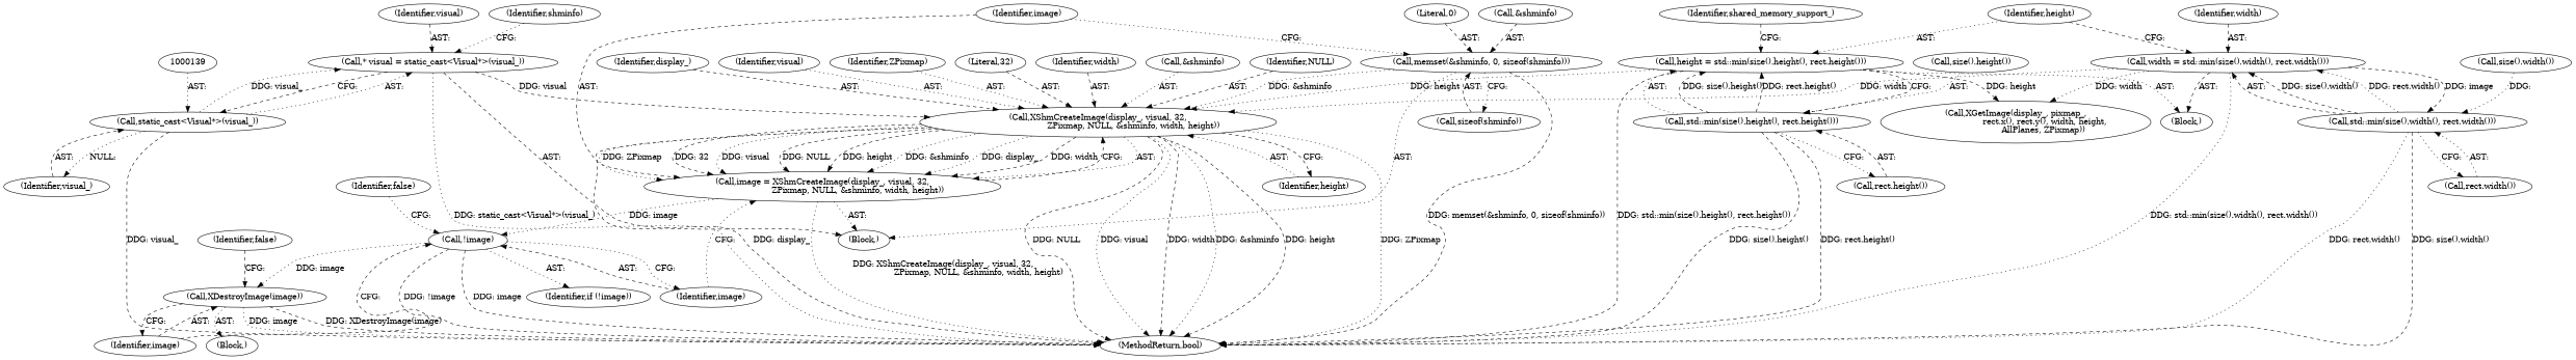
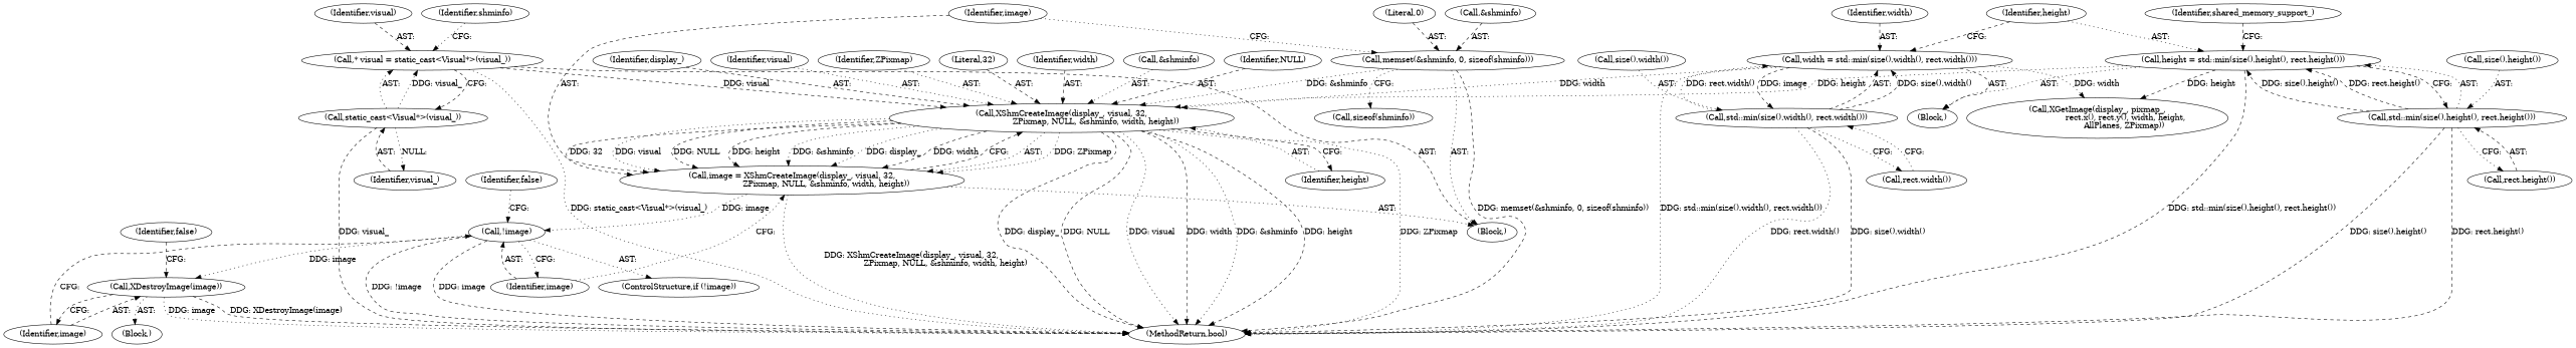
  digraph {
    edge [style=dashed]
    n1 [label="(Call,XShmCreateImage(display_, visual, 32,\n                            ZPixmap, NULL, &shminfo, width, height))"]
    n2 [label="(Call,image = XShmCreateImage(display_, visual, 32,\n                            ZPixmap, NULL, &shminfo, width, height))"]
    n3 [label="(MethodReturn,bool)"]
    n4 [label="(Identifier,height)"]
    n5 [label="(Block,)"]
    n6 [label="(Call,!image)"]
    n7 [label="(Call,* visual = static_cast<Visual*>(visual_))"]
    n8 [label="(Call,static_cast<Visual*>(visual_))"]
    n9 [label="(Identifier,visual_)"]
    n10 [label="(Call,memset(&shminfo, 0, sizeof(shminfo)))"]
    n11 [label="(Call,sizeof(shminfo))"]
    n12 [label="(Call,width = std::min(size().width(), rect.width()))"]
    n13 [label="(Call,std::min(size().width(), rect.width()))"]
    n14 [label="(Block,)"]
    n15 [label="(Call,XGetImage(display_, pixmap_,\n                       rect.x(), rect.y(), width, height,\n                      AllPlanes, ZPixmap))"]
    n16 [label="(Call,rect.width())"]
    n17 [label="(Call,height = std::min(size().height(), rect.height()))"]
    n18 [label="(Call,std::min(size().height(), rect.height()))"]
    n19 [label="(Call,rect.height())"]
    n20 [label="(Call,XDestroyImage(image))"]
-   n21 [label="(Identifier,if (!image))"]
+   n21 [label="(ControlStructure,if (!image))"]
    n22 [label="(Identifier,image)"]
    n23 [label="(Identifier,image)"]
    n24 [label="(Block,)"]
    n25 [label="(Identifier,display_)"]
    n26 [label="(Call,size().width())"]
    n27 [label="(Identifier,visual)"]
    n28 [label="(Identifier,height)"]
    n29 [label="(Identifier,visual)"]
    n30 [label="(Call,size().height())"]
    n31 [label="(Identifier,ZPixmap)"]
    n32 [label="(Identifier,false)"]
    n33 [label="(Literal,32)"]
    n34 [label="(Identifier,width)"]
    n35 [label="(Identifier,width)"]
    n36 [label="(Identifier,shminfo)"]
    n37 [label="(Identifier,shared_memory_support_)"]
    n38 [label="(Identifier,image)"]
    n39 [label="(Call,&shminfo)"]
    n40 [label="(Identifier,NULL)"]
    n41 [label="(Identifier,false)"]
    n42 [label="(Call,&shminfo)"]
    n43 [label="(Literal,0)"]
-   1000139
    n1 -> n2 [label="AST: " style=dotted]
    n1 -> n2 [label="DDG: ZPixmap" style=dotted]
    n1 -> n2 [label="DDG: 32"]
    n1 -> n2 [label="DDG: visual" style=dotted]
    n1 -> n2 [label="DDG: NULL"]
    n1 -> n2 [label="DDG: height"]
    n1 -> n2 [label="DDG: &shminfo" style=dotted]
    n1 -> n2 [label="DDG: display_" style=dotted]
    n1 -> n2 [label="DDG: width"]
    n1 -> n3 [label="DDG: NULL"]
    n1 -> n3 [label="DDG: visual" style=dotted]
    n1 -> n3 [label="DDG: width"]
    n1 -> n3 [label="DDG: &shminfo" style=dotted]
    n1 -> n3 [label="DDG: height"]
    n1 -> n3 [label="DDG: ZPixmap" style=dotted]
    n1 -> n3 [label="DDG: display_"]
    n1 -> n4 [label="CFG: "]
    n2 -> n1 [label="CFG: "]
    n2 -> n3 [label="DDG: XShmCreateImage(display_, visual, 32,\n                            ZPixmap, NULL, &shminfo, width, height)" style=dotted]
    n2 -> n5 [label="AST: " style=dotted]
    n2 -> n6 [label="DDG: image" style=dotted]
    n4 -> n1 [label="AST: " style=dotted]
    n6 -> n3 [label="DDG: !image"]
    n6 -> n3 [label="DDG: image"]
    n6 -> n20 [label="DDG: image" style=dotted]
    n6 -> n21 [label="AST: " style=dotted]
    n6 -> n22 [label="CFG: " style=dotted]
    n7 -> n1 [label="DDG: visual"]
    n7 -> n3 [label="DDG: static_cast<Visual*>(visual_)" style=dotted]
    n7 -> n5 [label="AST: "]
    n7 -> n8 [label="CFG: "]
    n8 -> n3 [label="DDG: visual_"]
    n8 -> n7 [label="AST: " style=dotted]
    n8 -> n7 [label="DDG: visual_" style=dotted]
    n8 -> n9 [label="NULL: " style=dotted]
    n9 -> n8 [label="AST: "]
    n10 -> n1 [label="DDG: &shminfo" style=dotted]
    n10 -> n3 [label="DDG: memset(&shminfo, 0, sizeof(shminfo))"]
    n10 -> n5 [label="AST: " style=dotted]
    n10 -> n11 [label="CFG: " style=dotted]
-   n11 -> n10 [label="AST: "]
    n12 -> n1 [label="DDG: width" style=dotted]
    n12 -> n3 [label="DDG: std::min(size().width(), rect.width())" style=dotted]
    n12 -> n13 [label="DDG: image"]
    n12 -> n14 [label="AST: "]
    n12 -> n15 [label="DDG: width" style=dotted]
    n13 -> n3 [label="DDG: rect.width()" style=dotted]
    n13 -> n3 [label="DDG: size().width()"]
    n13 -> n12 [label="AST: "]
    n13 -> n12 [label="DDG: size().width()"]
    n13 -> n12 [label="DDG: rect.width()" style=dotted]
    n13 -> n16 [label="CFG: " style=dotted]
-   n16 -> n13 [label="AST: " style=dotted]
+   n16 -> n13 [label="CFG: " style=dotted]
    n17 -> n1 [label="DDG: height" style=dotted]
    n17 -> n3 [label="DDG: std::min(size().height(), rect.height())"]
    n17 -> n14 [label="AST: " style=dotted]
    n17 -> n15 [label="DDG: height"]
    n17 -> n18 [label="CFG: "]
    n18 -> n3 [label="DDG: size().height()"]
    n18 -> n3 [label="DDG: rect.height()"]
    n18 -> n17 [label="AST: " style=dotted]
    n18 -> n17 [label="DDG: size().height()"]
    n18 -> n17 [label="DDG: rect.height()"]
    n18 -> n19 [label="CFG: " style=dotted]
    n19 -> n18 [label="AST: "]
    n20 -> n3 [label="DDG: XDestroyImage(image)"]
    n20 -> n3 [label="DDG: image" style=dotted]
    n20 -> n23 [label="CFG: "]
    n20 -> n24 [label="AST: " style=dotted]
    n22 -> n2 [label="CFG: " style=dotted]
    n22 -> n6 [label="AST: "]
    n23 -> n6 [label="CFG: "]
    n23 -> n20 [label="AST: "]
    n25 -> n1 [label="AST: "]
-   n26 -> n13 [label="DDG: " style=dotted]
+   n26 -> n13 [label="AST: " style=dotted]
    n27 -> n7 [label="AST: "]
    n28 -> n12 [label="CFG: "]
    n28 -> n17 [label="AST: " style=dotted]
    n29 -> n1 [label="AST: " style=dotted]
    n30 -> n18 [label="AST: " style=dotted]
    n31 -> n1 [label="AST: " style=dotted]
    n32 -> n6 [label="CFG: " style=dotted]
    n33 -> n1 [label="AST: "]
    n34 -> n12 [label="AST: "]
    n35 -> n1 [label="AST: "]
    n36 -> n7 [label="CFG: " style=dotted]
    n37 -> n17 [label="CFG: "]
    n38 -> n2 [label="AST: "]
    n38 -> n10 [label="CFG: " style=dotted]
    n39 -> n1 [label="AST: " style=dotted]
    n40 -> n1 [label="AST: "]
    n41 -> n20 [label="CFG: "]
    n42 -> n10 [label="AST: "]
    n43 -> n10 [label="AST: "]
-   1000139 -> n8 [label="AST: " style=dotted]
  }
